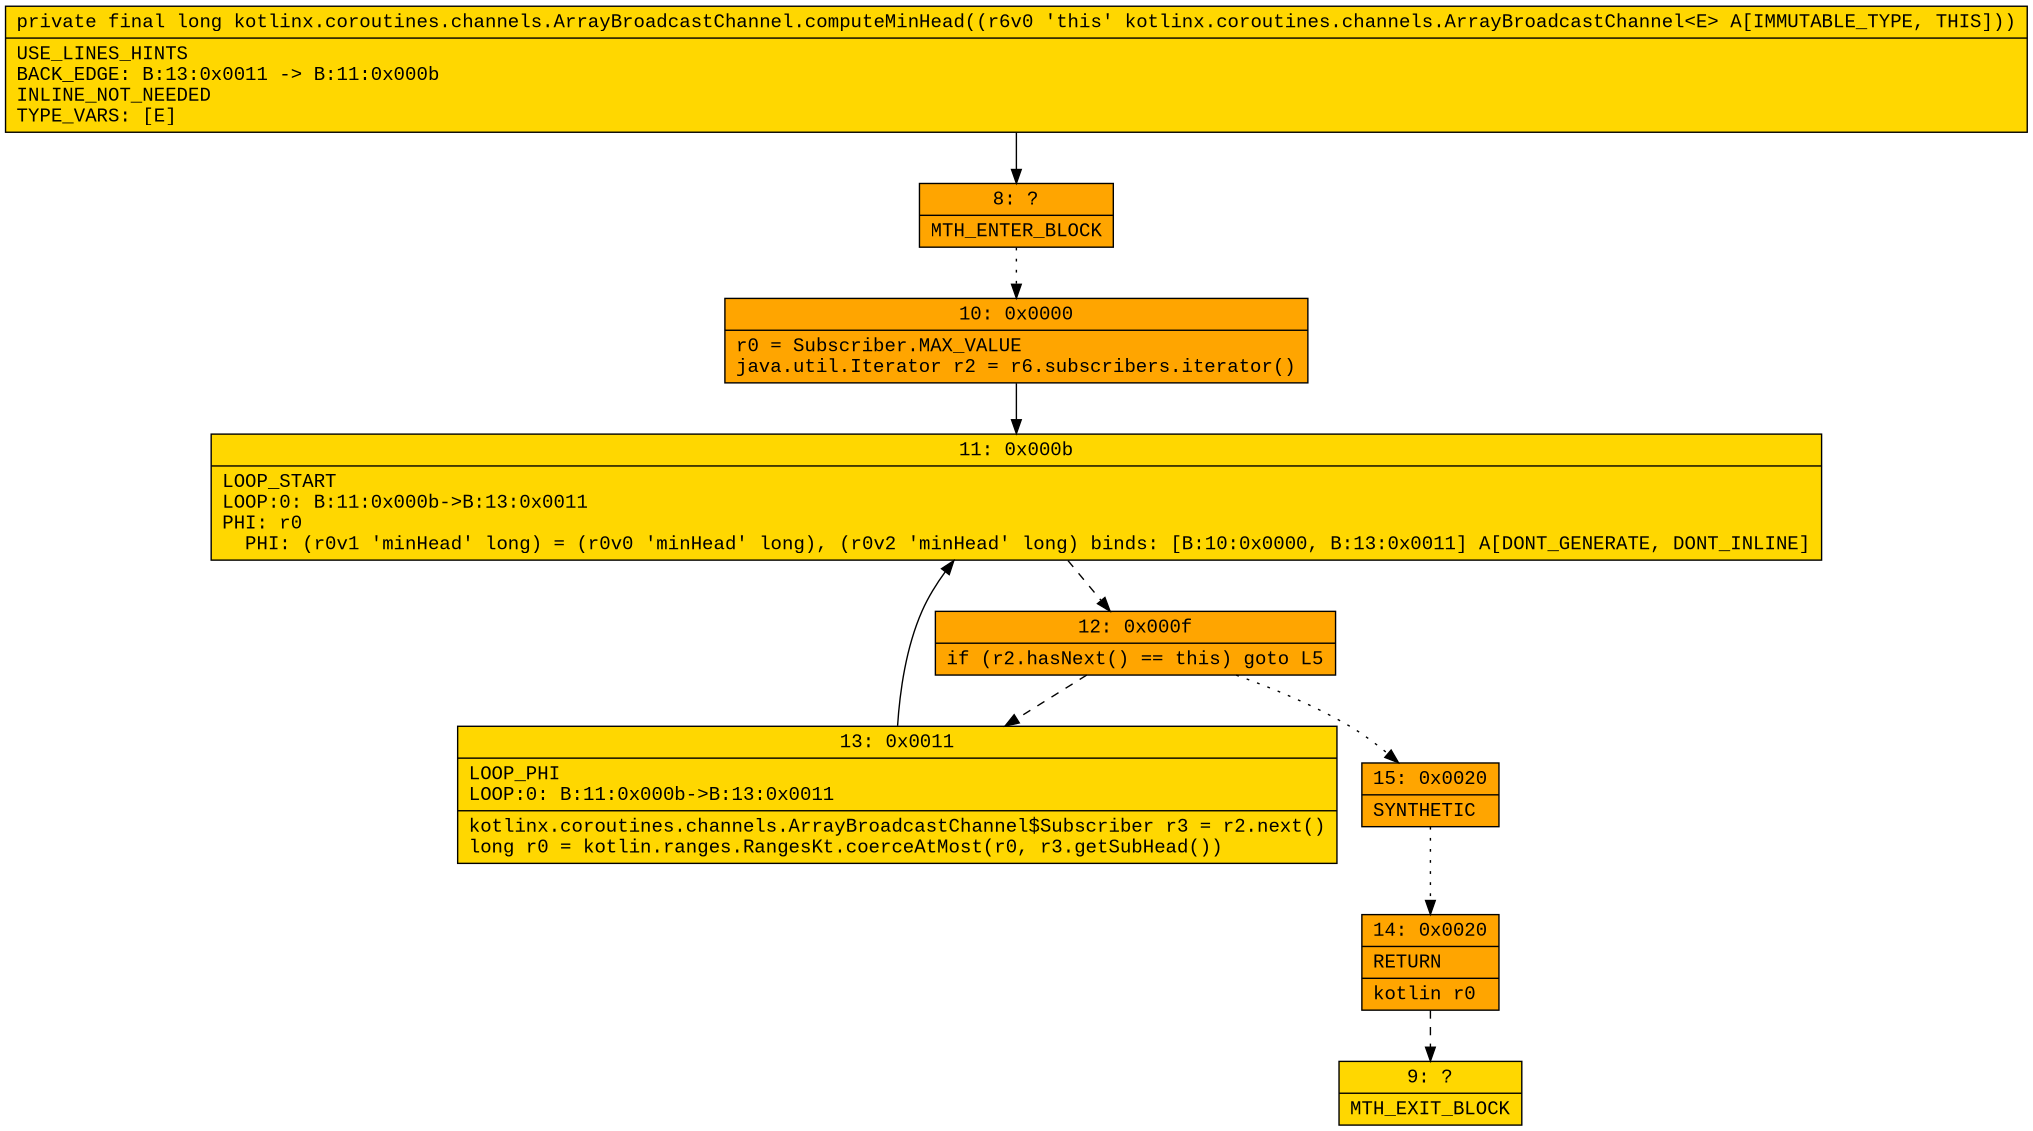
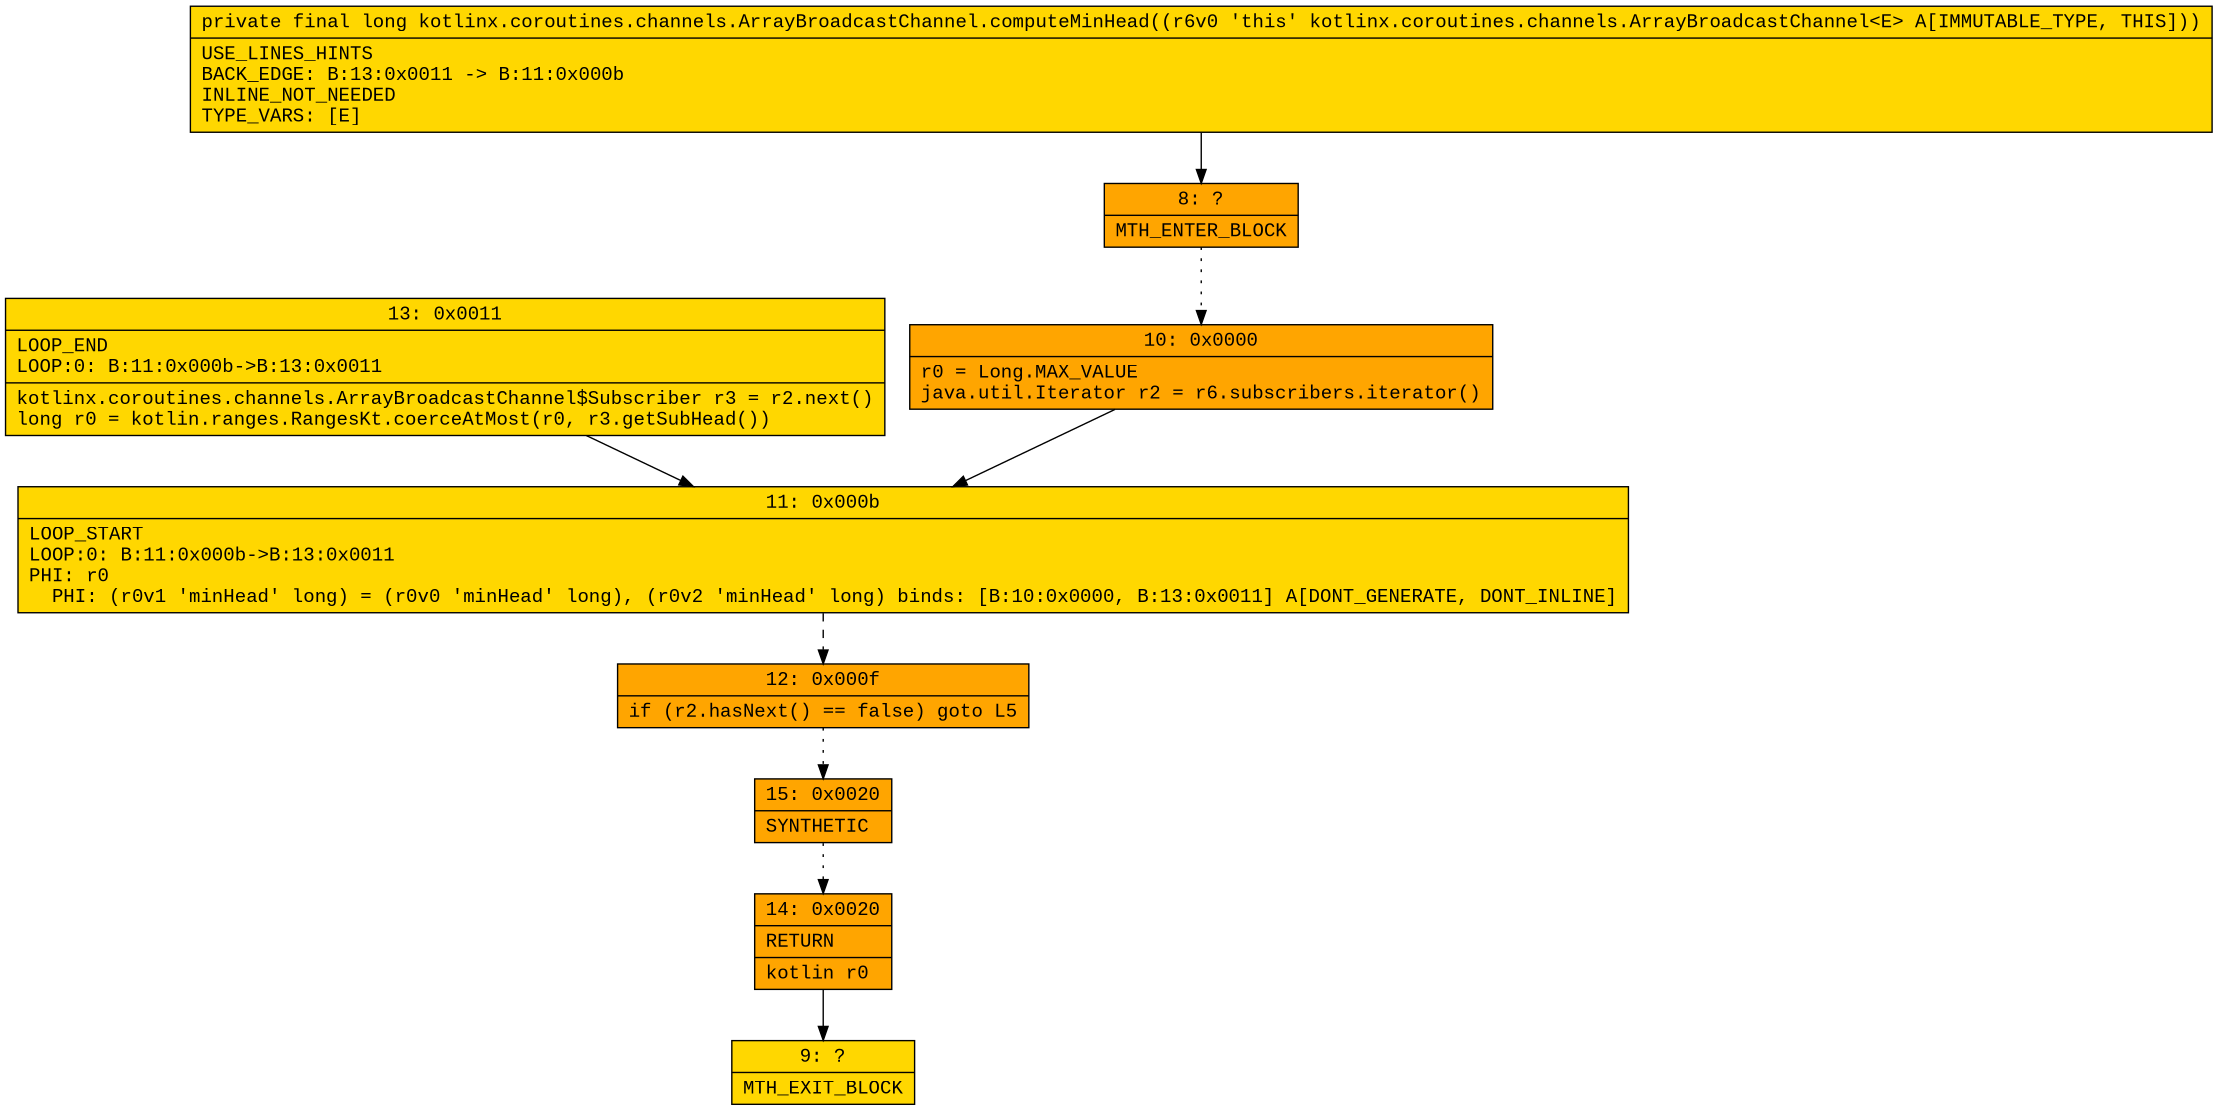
  digraph {
    fontname="Liberation Mono"
    node [fillcolor=orange fontname="Liberation Mono" shape=record style=filled]
    edge [fontname="Liberation Mono" style=solid]
    n1 [label="{8\:\ ?|MTH_ENTER_BLOCK\l}"]
-   n2 [label="{10\:\ 0x0000|r0 = Subscriber.MAX_VALUE\ljava.util.Iterator r2 = r6.subscribers.iterator()\l}"]
+   n2 [label="{10\:\ 0x0000|r0 = Long.MAX_VALUE\ljava.util.Iterator r2 = r6.subscribers.iterator()\l}"]
    n3 [fillcolor=gold label="{11\:\ 0x000b|LOOP_START\lLOOP:0: B:11:0x000b\-\>B:13:0x0011\lPHI: r0 \l  PHI: (r0v1 'minHead' long) = (r0v0 'minHead' long), (r0v2 'minHead' long) binds: [B:10:0x0000, B:13:0x0011] A[DONT_GENERATE, DONT_INLINE]\l}"]
-   n4 [label="{12\:\ 0x000f|if (r2.hasNext() == this) goto L5\l}"]
-   n5 [fillcolor=gold label="{13\:\ 0x0011|LOOP_PHI\lLOOP:0: B:11:0x000b\-\>B:13:0x0011\l|kotlinx.coroutines.channels.ArrayBroadcastChannel$Subscriber r3 = r2.next()\llong r0 = kotlin.ranges.RangesKt.coerceAtMost(r0, r3.getSubHead())\l}"]
+   n4 [label="{12\:\ 0x000f|if (r2.hasNext() == false) goto L5\l}"]
+   n5 [fillcolor=gold label="{13\:\ 0x0011|LOOP_END\lLOOP:0: B:11:0x000b\-\>B:13:0x0011\l|kotlinx.coroutines.channels.ArrayBroadcastChannel$Subscriber r3 = r2.next()\llong r0 = kotlin.ranges.RangesKt.coerceAtMost(r0, r3.getSubHead())\l}"]
    n6 [label="{15\:\ 0x0020|SYNTHETIC\l}"]
    n7 [label="{14\:\ 0x0020|RETURN\l|kotlin r0\l}"]
    n8 [fillcolor=gold label="{9\:\ ?|MTH_EXIT_BLOCK\l}"]
    n9 [fillcolor=gold label="{private final long kotlinx.coroutines.channels.ArrayBroadcastChannel.computeMinHead((r6v0 'this' kotlinx.coroutines.channels.ArrayBroadcastChannel\<E\> A[IMMUTABLE_TYPE, THIS]))  | USE_LINES_HINTS\lBACK_EDGE: B:13:0x0011 \-\> B:11:0x000b\lINLINE_NOT_NEEDED\lTYPE_VARS: [E]\l}"]
    n1 -> n2 [style=dotted]
    n2 -> n3
    n3 -> n4 [style=dashed]
-   n4 -> n5 [style=dashed]
    n4 -> n6 [style=dotted]
    n5 -> n3
    n6 -> n7 [style=dotted]
-   n7 -> n8 [style=dashed]
+   n7 -> n8
    n9 -> n1
  }
